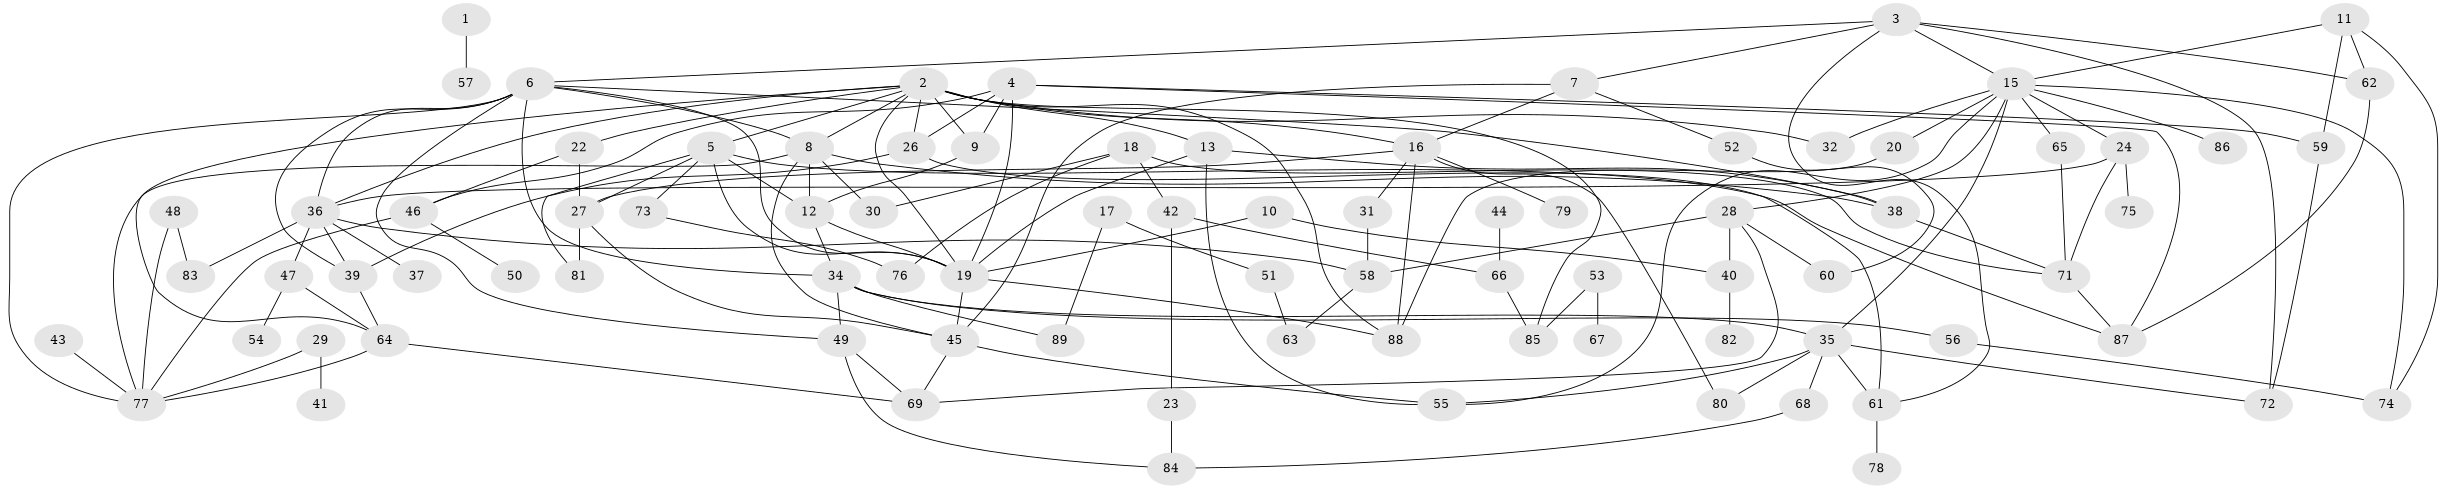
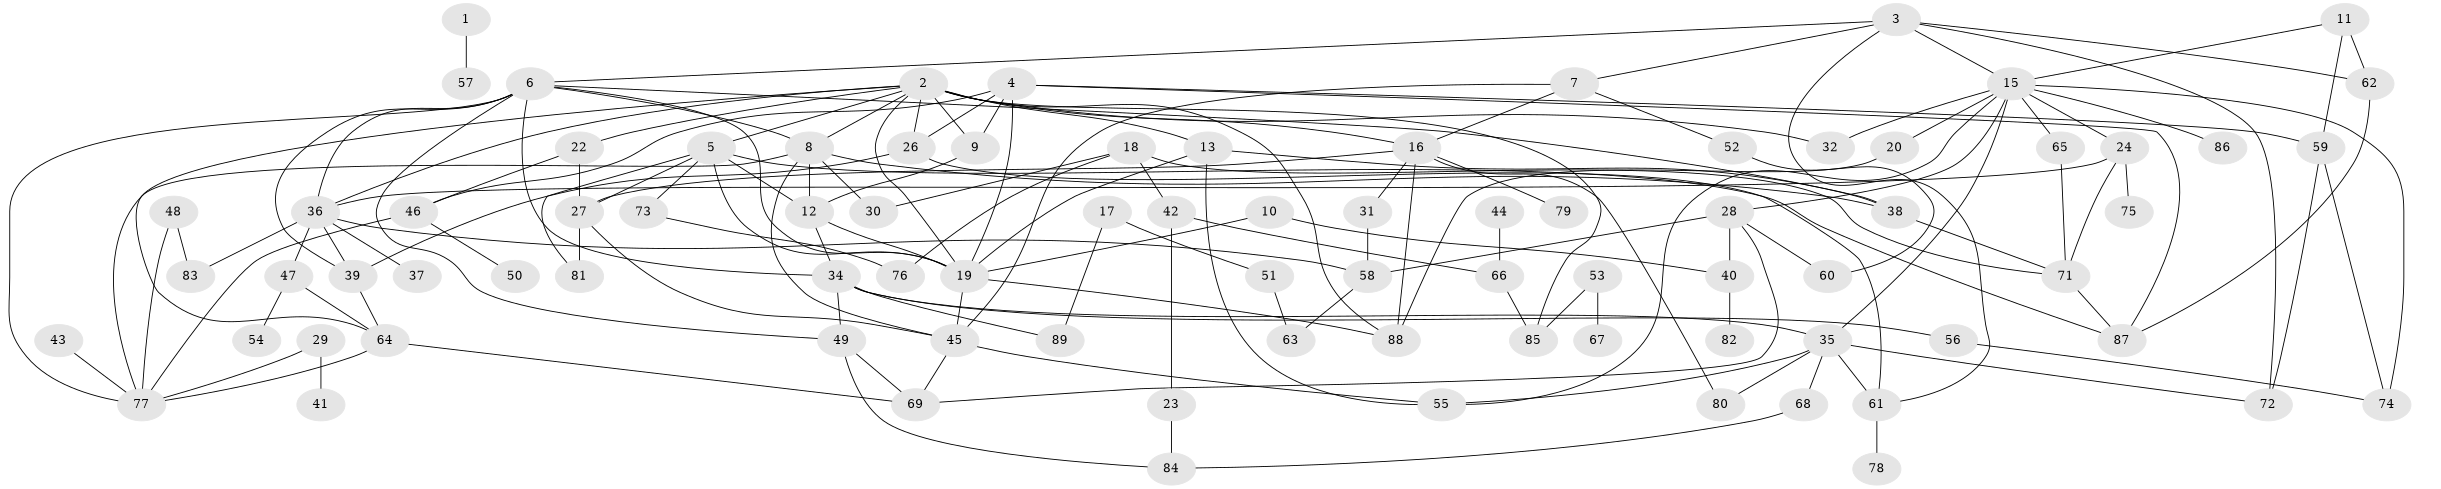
  graph {
    node [color=gray90 style=filled]
    edge [weight=1.0]
    1
    57
    2
    5
    8
    9
    13
    16
    19
    22
    26
    32
    36
    64
    85
    88
    87
    12
    27
    73
    81
    38
    77
    45
    30
    55
    31
    79
    80
    46
    61
    39
    58
    37
    47
    83
    69
    3
    6
    7
    15
    62
    72
    34
    49
    52
    74
    20
    24
    28
    35
    65
    86
    78
    4
    59
    50
    76
    89
    56
    71
    84
    60
    10
    40
    82
    11
    75
    68
    17
    51
    63
    18
    42
    23
    66
    29
    41
    54
    43
    44
    48
    53
    67
    1 -- 57
    2 -- 5
    2 -- 8
    2 -- 9
    2 -- 13
    2 -- 16
    2 -- 19
    2 -- 22
    2 -- 26
    2 -- 32
    2 -- 36
    2 -- 64
    2 -- 85 [weight=2.0]
    2 -- 88
    5 -- 19
    5 -- 87
    5 -- 12
    5 -- 27
    5 -- 73
    5 -- 81
    8 -- 12
    8 -- 38
    8 -- 77
    8 -- 45
    8 -- 30
    9 -- 12
    13 -- 19
    13 -- 38
    13 -- 55
    16 -- 88
    16 -- 27
    16 -- 31
    16 -- 79
    16 -- 80
    19 -- 88
    19 -- 45
    22 -- 27
    22 -- 46
    26 -- 61
    26 -- 39
    36 -- 39
    36 -- 58
    36 -- 37
    36 -- 47
    36 -- 83
    64 -- 77
    64 -- 69
    12 -- 19 [weight=2.0]
    12 -- 34
    27 -- 81
    27 -- 45
    73 -- 76
    38 -- 71
    45 -- 55
    45 -- 69
    31 -- 58
    46 -- 77
    46 -- 50
    61 -- 78
    39 -- 64
    58 -- 63
    47 -- 64
    47 -- 54
    3 -- 61
    3 -- 6
    3 -- 7
    3 -- 15
    3 -- 62
    3 -- 72
    6 -- 8
    6 -- 19
    6 -- 36
    6 -- 38
    6 -- 77
    6 -- 39
    6 -- 34
    6 -- 49
    7 -- 16
    7 -- 45
    7 -- 52
    15 -- 32 [weight=2.0]
    15 -- 55
    15 -- 74
    15 -- 20
    15 -- 24
    15 -- 28
    15 -- 35 [weight=2.0]
    15 -- 65
    15 -- 86
    62 -- 87
    34 -- 49
    34 -- 35
    34 -- 89
    34 -- 56
    49 -- 69
    49 -- 84
    52 -- 60
    20 -- 88
    24 -- 36
    24 -- 71
    24 -- 75
    28 -- 58
    28 -- 69
    28 -- 60
    28 -- 40
    35 -- 55
    35 -- 80
    35 -- 61
    35 -- 72
    35 -- 68
    65 -- 71
    4 -- 9
    4 -- 19
    4 -- 26
    4 -- 87
    4 -- 46
    4 -- 59
    59 -- 72
    56 -- 74
    71 -- 87
    10 -- 19
    10 -- 40
    40 -- 82
    11 -- 15
    11 -- 62
-   11 -- 74
+   59 -- 74
    11 -- 59
    68 -- 84
    17 -- 89
    17 -- 51
    51 -- 63
    18 -- 30
    18 -- 76
    18 -- 71
    18 -- 42
    42 -- 23
    42 -- 66
    23 -- 84
    66 -- 85
    29 -- 77
    29 -- 41
    43 -- 77
    44 -- 66
    48 -- 77
    48 -- 83
    53 -- 85
    53 -- 67
  }
